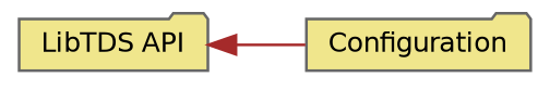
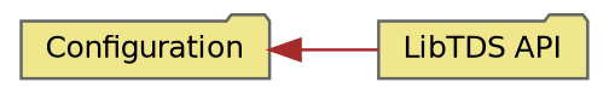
  digraph {
    rankdir=LR
    node [fillcolor=khaki fontname=Helvetica fontsize=10 shape=folder style=filled]
    n1 [color=gray40 fontcolor=black height=0.2 label=Configuration width=0.4]
    n2 [color=grey40 height=0.2 label="LibTDS API" width=0.4]
-   n2 -> n1 [dir=back fontname=Helvetica fontsize=10 labelfontname=Helvetica labelfontsize=10 shape=plaintext style=solid color=brown]
+   n1 -> n2 [dir=back fontname=Helvetica fontsize=10 labelfontname=Helvetica labelfontsize=10 shape=plaintext style=solid color=brown]
  }
